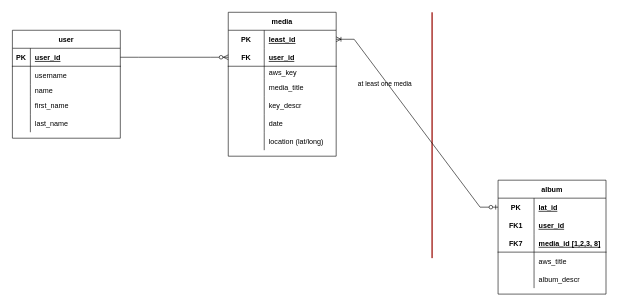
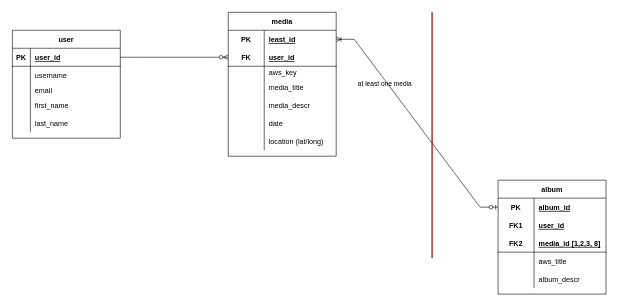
  <mxCell id="0" />
  <mxCell id="1" parent="0" />
  <mxCell id="2" value="media" style="shape=table;startSize=30;container=1;collapsible=1;childLayout=tableLayout;fixedRows=1;rowLines=0;fontStyle=1;align=center;resizeLast=1;labelBackgroundColor=none;" parent="1" vertex="1"><mxGeometry x="380" y="20" width="180" height="240" as="geometry" /></mxCell>
  <mxCell id="3" value="" style="shape=tableRow;horizontal=0;startSize=0;swimlaneHead=0;swimlaneBody=0;fillColor=none;collapsible=0;dropTarget=0;points=[[0,0.5],[1,0.5]];portConstraint=eastwest;top=0;left=0;right=0;bottom=0;labelBackgroundColor=none;" parent="2" vertex="1"><mxGeometry y="30" width="180" height="30" as="geometry" /></mxCell>
  <mxCell id="4" value="PK" style="shape=partialRectangle;connectable=0;fillColor=none;top=0;left=0;bottom=0;right=0;fontStyle=1;overflow=hidden;labelBackgroundColor=none;" parent="3" vertex="1"><mxGeometry width="60" height="30" as="geometry"><mxRectangle width="60" height="30" as="alternateBounds" /></mxGeometry></mxCell>
  <mxCell id="5" value="least_id" style="shape=partialRectangle;connectable=0;fillColor=none;top=0;left=0;bottom=0;right=0;align=left;spacingLeft=6;fontStyle=5;overflow=hidden;labelBackgroundColor=none;" parent="3" vertex="1"><mxGeometry x="60" width="120" height="30" as="geometry"><mxRectangle width="120" height="30" as="alternateBounds" /></mxGeometry></mxCell>
  <mxCell id="6" value="" style="shape=tableRow;horizontal=0;startSize=0;swimlaneHead=0;swimlaneBody=0;fillColor=none;collapsible=0;dropTarget=0;points=[[0,0.5],[1,0.5]];portConstraint=eastwest;top=0;left=0;right=0;bottom=1;labelBackgroundColor=none;" parent="2" vertex="1"><mxGeometry y="60" width="180" height="30" as="geometry" /></mxCell>
  <mxCell id="7" value="FK" style="shape=partialRectangle;connectable=0;fillColor=none;top=0;left=0;bottom=0;right=0;fontStyle=1;overflow=hidden;labelBackgroundColor=none;" parent="6" vertex="1"><mxGeometry width="60" height="30" as="geometry"><mxRectangle width="60" height="30" as="alternateBounds" /></mxGeometry></mxCell>
  <mxCell id="8" value="user_id" style="shape=partialRectangle;connectable=0;fillColor=none;top=0;left=0;bottom=0;right=0;align=left;spacingLeft=6;fontStyle=5;overflow=hidden;labelBackgroundColor=none;" parent="6" vertex="1"><mxGeometry x="60" width="120" height="30" as="geometry"><mxRectangle width="120" height="30" as="alternateBounds" /></mxGeometry></mxCell>
  <mxCell id="9" value="" style="shape=tableRow;horizontal=0;startSize=0;swimlaneHead=0;swimlaneBody=0;fillColor=none;collapsible=0;dropTarget=0;points=[[0,0.5],[1,0.5]];portConstraint=eastwest;top=0;left=0;right=0;bottom=0;labelBackgroundColor=none;" parent="2" vertex="1"><mxGeometry y="90" width="180" height="20" as="geometry" /></mxCell>
  <mxCell id="10" value="" style="shape=partialRectangle;connectable=0;fillColor=none;top=0;left=0;bottom=0;right=0;editable=1;overflow=hidden;labelBackgroundColor=none;" parent="9" vertex="1"><mxGeometry width="60" height="20" as="geometry"><mxRectangle width="60" height="20" as="alternateBounds" /></mxGeometry></mxCell>
  <mxCell id="11" value="aws_key" style="shape=partialRectangle;connectable=0;fillColor=none;top=0;left=0;bottom=0;right=0;align=left;spacingLeft=6;overflow=hidden;labelBackgroundColor=none;" parent="9" vertex="1"><mxGeometry x="60" width="120" height="20" as="geometry"><mxRectangle width="120" height="20" as="alternateBounds" /></mxGeometry></mxCell>
  <mxCell id="12" value="" style="shape=tableRow;horizontal=0;startSize=0;swimlaneHead=0;swimlaneBody=0;fillColor=none;collapsible=0;dropTarget=0;points=[[0,0.5],[1,0.5]];portConstraint=eastwest;top=0;left=0;right=0;bottom=0;labelBackgroundColor=none;" parent="2" vertex="1"><mxGeometry y="110" width="180" height="30" as="geometry" /></mxCell>
  <mxCell id="13" value="" style="shape=partialRectangle;connectable=0;fillColor=none;top=0;left=0;bottom=0;right=0;editable=1;overflow=hidden;labelBackgroundColor=none;" parent="12" vertex="1"><mxGeometry width="60" height="30" as="geometry"><mxRectangle width="60" height="30" as="alternateBounds" /></mxGeometry></mxCell>
  <mxCell id="14" value="media_title" style="shape=partialRectangle;connectable=0;fillColor=none;top=0;left=0;bottom=0;right=0;align=left;spacingLeft=6;overflow=hidden;labelBackgroundColor=none;" parent="12" vertex="1"><mxGeometry x="60" width="120" height="30" as="geometry"><mxRectangle width="120" height="30" as="alternateBounds" /></mxGeometry></mxCell>
  <mxCell id="15" value="" style="shape=tableRow;horizontal=0;startSize=0;swimlaneHead=0;swimlaneBody=0;fillColor=none;collapsible=0;dropTarget=0;points=[[0,0.5],[1,0.5]];portConstraint=eastwest;top=0;left=0;right=0;bottom=0;labelBackgroundColor=none;" parent="2" vertex="1"><mxGeometry y="140" width="180" height="30" as="geometry" /></mxCell>
  <mxCell id="16" value="" style="shape=partialRectangle;connectable=0;fillColor=none;top=0;left=0;bottom=0;right=0;editable=1;overflow=hidden;labelBackgroundColor=none;" parent="15" vertex="1"><mxGeometry width="60" height="30" as="geometry"><mxRectangle width="60" height="30" as="alternateBounds" /></mxGeometry></mxCell>
- <mxCell id="17" value="key_descr" style="shape=partialRectangle;connectable=0;fillColor=none;top=0;left=0;bottom=0;right=0;align=left;spacingLeft=6;overflow=hidden;labelBackgroundColor=none;" parent="15" vertex="1"><mxGeometry x="60" width="120" height="30" as="geometry"><mxRectangle width="120" height="30" as="alternateBounds" /></mxGeometry></mxCell>
+ <mxCell id="17" value="media_descr" style="shape=partialRectangle;connectable=0;fillColor=none;top=0;left=0;bottom=0;right=0;align=left;spacingLeft=6;overflow=hidden;labelBackgroundColor=none;" parent="15" vertex="1"><mxGeometry x="60" width="120" height="30" as="geometry"><mxRectangle width="120" height="30" as="alternateBounds" /></mxGeometry></mxCell>
  <mxCell id="18" value="" style="shape=tableRow;horizontal=0;startSize=0;swimlaneHead=0;swimlaneBody=0;fillColor=none;collapsible=0;dropTarget=0;points=[[0,0.5],[1,0.5]];portConstraint=eastwest;top=0;left=0;right=0;bottom=0;labelBackgroundColor=none;" parent="2" vertex="1"><mxGeometry y="170" width="180" height="30" as="geometry" /></mxCell>
  <mxCell id="19" value="" style="shape=partialRectangle;connectable=0;fillColor=none;top=0;left=0;bottom=0;right=0;editable=1;overflow=hidden;labelBackgroundColor=none;" parent="18" vertex="1"><mxGeometry width="60" height="30" as="geometry"><mxRectangle width="60" height="30" as="alternateBounds" /></mxGeometry></mxCell>
  <mxCell id="20" value="date" style="shape=partialRectangle;connectable=0;fillColor=none;top=0;left=0;bottom=0;right=0;align=left;spacingLeft=6;overflow=hidden;labelBackgroundColor=none;" parent="18" vertex="1"><mxGeometry x="60" width="120" height="30" as="geometry"><mxRectangle width="120" height="30" as="alternateBounds" /></mxGeometry></mxCell>
  <mxCell id="21" value="" style="shape=tableRow;horizontal=0;startSize=0;swimlaneHead=0;swimlaneBody=0;fillColor=none;collapsible=0;dropTarget=0;points=[[0,0.5],[1,0.5]];portConstraint=eastwest;top=0;left=0;right=0;bottom=0;labelBackgroundColor=none;" parent="2" vertex="1"><mxGeometry y="200" width="180" height="30" as="geometry" /></mxCell>
  <mxCell id="22" value="" style="shape=partialRectangle;connectable=0;fillColor=none;top=0;left=0;bottom=0;right=0;editable=1;overflow=hidden;labelBackgroundColor=none;" parent="21" vertex="1"><mxGeometry width="60" height="30" as="geometry"><mxRectangle width="60" height="30" as="alternateBounds" /></mxGeometry></mxCell>
  <mxCell id="23" value="location (lat/long)" style="shape=partialRectangle;connectable=0;fillColor=none;top=0;left=0;bottom=0;right=0;align=left;spacingLeft=6;overflow=hidden;labelBackgroundColor=none;" parent="21" vertex="1"><mxGeometry x="60" width="120" height="30" as="geometry"><mxRectangle width="120" height="30" as="alternateBounds" /></mxGeometry></mxCell>
  <mxCell id="24" value="user" style="shape=table;startSize=30;container=1;collapsible=1;childLayout=tableLayout;fixedRows=1;rowLines=0;fontStyle=1;align=center;resizeLast=1;labelBackgroundColor=none;" parent="1" vertex="1"><mxGeometry x="20" y="50" width="180" height="180" as="geometry" /></mxCell>
  <mxCell id="25" value="" style="shape=tableRow;horizontal=0;startSize=0;swimlaneHead=0;swimlaneBody=0;fillColor=none;collapsible=0;dropTarget=0;points=[[0,0.5],[1,0.5]];portConstraint=eastwest;top=0;left=0;right=0;bottom=1;labelBackgroundColor=none;" parent="24" vertex="1"><mxGeometry y="30" width="180" height="30" as="geometry" /></mxCell>
  <mxCell id="26" value="PK" style="shape=partialRectangle;connectable=0;fillColor=none;top=0;left=0;bottom=0;right=0;fontStyle=1;overflow=hidden;labelBackgroundColor=none;" parent="25" vertex="1"><mxGeometry width="30" height="30" as="geometry"><mxRectangle width="30" height="30" as="alternateBounds" /></mxGeometry></mxCell>
  <mxCell id="27" value="user_id" style="shape=partialRectangle;connectable=0;fillColor=none;top=0;left=0;bottom=0;right=0;align=left;spacingLeft=6;fontStyle=5;overflow=hidden;labelBackgroundColor=none;" parent="25" vertex="1"><mxGeometry x="30" width="150" height="30" as="geometry"><mxRectangle width="150" height="30" as="alternateBounds" /></mxGeometry></mxCell>
  <mxCell id="28" value="" style="shape=tableRow;horizontal=0;startSize=0;swimlaneHead=0;swimlaneBody=0;fillColor=none;collapsible=0;dropTarget=0;points=[[0,0.5],[1,0.5]];portConstraint=eastwest;top=0;left=0;right=0;bottom=0;labelBackgroundColor=none;" parent="24" vertex="1"><mxGeometry y="60" width="180" height="30" as="geometry" /></mxCell>
  <mxCell id="29" value="" style="shape=partialRectangle;connectable=0;fillColor=none;top=0;left=0;bottom=0;right=0;editable=1;overflow=hidden;labelBackgroundColor=none;" parent="28" vertex="1"><mxGeometry width="30" height="30" as="geometry"><mxRectangle width="30" height="30" as="alternateBounds" /></mxGeometry></mxCell>
  <mxCell id="30" value="username" style="shape=partialRectangle;connectable=0;fillColor=none;top=0;left=0;bottom=0;right=0;align=left;spacingLeft=6;overflow=hidden;labelBackgroundColor=none;" parent="28" vertex="1"><mxGeometry x="30" width="150" height="30" as="geometry"><mxRectangle width="150" height="30" as="alternateBounds" /></mxGeometry></mxCell>
  <mxCell id="31" value="" style="shape=tableRow;horizontal=0;startSize=0;swimlaneHead=0;swimlaneBody=0;fillColor=none;collapsible=0;dropTarget=0;points=[[0,0.5],[1,0.5]];portConstraint=eastwest;top=0;left=0;right=0;bottom=0;labelBackgroundColor=none;" parent="24" vertex="1"><mxGeometry y="90" width="180" height="20" as="geometry" /></mxCell>
  <mxCell id="32" value="" style="shape=partialRectangle;connectable=0;fillColor=none;top=0;left=0;bottom=0;right=0;editable=1;overflow=hidden;labelBackgroundColor=none;" parent="31" vertex="1"><mxGeometry width="30" height="20" as="geometry"><mxRectangle width="30" height="20" as="alternateBounds" /></mxGeometry></mxCell>
- <mxCell id="33" value="name" style="shape=partialRectangle;connectable=0;fillColor=none;top=0;left=0;bottom=0;right=0;align=left;spacingLeft=6;overflow=hidden;labelBackgroundColor=none;" parent="31" vertex="1"><mxGeometry x="30" width="150" height="20" as="geometry"><mxRectangle width="150" height="20" as="alternateBounds" /></mxGeometry></mxCell>
+ <mxCell id="33" value="email" style="shape=partialRectangle;connectable=0;fillColor=none;top=0;left=0;bottom=0;right=0;align=left;spacingLeft=6;overflow=hidden;labelBackgroundColor=none;" parent="31" vertex="1"><mxGeometry x="30" width="150" height="20" as="geometry"><mxRectangle width="150" height="20" as="alternateBounds" /></mxGeometry></mxCell>
  <mxCell id="34" value="" style="shape=tableRow;horizontal=0;startSize=0;swimlaneHead=0;swimlaneBody=0;fillColor=none;collapsible=0;dropTarget=0;points=[[0,0.5],[1,0.5]];portConstraint=eastwest;top=0;left=0;right=0;bottom=0;labelBackgroundColor=none;" parent="24" vertex="1"><mxGeometry y="110" width="180" height="30" as="geometry" /></mxCell>
  <mxCell id="35" value="" style="shape=partialRectangle;connectable=0;fillColor=none;top=0;left=0;bottom=0;right=0;editable=1;overflow=hidden;labelBackgroundColor=none;" parent="34" vertex="1"><mxGeometry width="30" height="30" as="geometry"><mxRectangle width="30" height="30" as="alternateBounds" /></mxGeometry></mxCell>
  <mxCell id="36" value="first_name" style="shape=partialRectangle;connectable=0;fillColor=none;top=0;left=0;bottom=0;right=0;align=left;spacingLeft=6;overflow=hidden;labelBackgroundColor=none;" parent="34" vertex="1"><mxGeometry x="30" width="150" height="30" as="geometry"><mxRectangle width="150" height="30" as="alternateBounds" /></mxGeometry></mxCell>
  <mxCell id="37" value="" style="shape=tableRow;horizontal=0;startSize=0;swimlaneHead=0;swimlaneBody=0;fillColor=none;collapsible=0;dropTarget=0;points=[[0,0.5],[1,0.5]];portConstraint=eastwest;top=0;left=0;right=0;bottom=0;labelBackgroundColor=none;" parent="24" vertex="1"><mxGeometry y="140" width="180" height="30" as="geometry" /></mxCell>
  <mxCell id="38" value="" style="shape=partialRectangle;connectable=0;fillColor=none;top=0;left=0;bottom=0;right=0;editable=1;overflow=hidden;labelBackgroundColor=none;" parent="37" vertex="1"><mxGeometry width="30" height="30" as="geometry"><mxRectangle width="30" height="30" as="alternateBounds" /></mxGeometry></mxCell>
  <mxCell id="39" value="last_name" style="shape=partialRectangle;connectable=0;fillColor=none;top=0;left=0;bottom=0;right=0;align=left;spacingLeft=6;overflow=hidden;labelBackgroundColor=none;" parent="37" vertex="1"><mxGeometry x="30" width="150" height="30" as="geometry"><mxRectangle width="150" height="30" as="alternateBounds" /></mxGeometry></mxCell>
  <mxCell id="40" value="album" style="shape=table;startSize=30;container=1;collapsible=1;childLayout=tableLayout;fixedRows=1;rowLines=0;fontStyle=1;align=center;resizeLast=1;labelBackgroundColor=none;" parent="1" vertex="1"><mxGeometry x="830" y="300" width="180" height="190" as="geometry" /></mxCell>
  <mxCell id="41" value="" style="shape=tableRow;horizontal=0;startSize=0;swimlaneHead=0;swimlaneBody=0;fillColor=none;collapsible=0;dropTarget=0;points=[[0,0.5],[1,0.5]];portConstraint=eastwest;top=0;left=0;right=0;bottom=0;labelBackgroundColor=none;" parent="40" vertex="1"><mxGeometry y="30" width="180" height="30" as="geometry" /></mxCell>
  <mxCell id="42" value="PK" style="shape=partialRectangle;connectable=0;fillColor=none;top=0;left=0;bottom=0;right=0;fontStyle=1;overflow=hidden;labelBackgroundColor=none;" parent="41" vertex="1"><mxGeometry width="60" height="30" as="geometry"><mxRectangle width="60" height="30" as="alternateBounds" /></mxGeometry></mxCell>
- <mxCell id="43" value="lat_id" style="shape=partialRectangle;connectable=0;fillColor=none;top=0;left=0;bottom=0;right=0;align=left;spacingLeft=6;fontStyle=5;overflow=hidden;labelBackgroundColor=none;" parent="41" vertex="1"><mxGeometry x="60" width="120" height="30" as="geometry"><mxRectangle width="120" height="30" as="alternateBounds" /></mxGeometry></mxCell>
+ <mxCell id="43" value="album_id" style="shape=partialRectangle;connectable=0;fillColor=none;top=0;left=0;bottom=0;right=0;align=left;spacingLeft=6;fontStyle=5;overflow=hidden;labelBackgroundColor=none;" parent="41" vertex="1"><mxGeometry x="60" width="120" height="30" as="geometry"><mxRectangle width="120" height="30" as="alternateBounds" /></mxGeometry></mxCell>
  <mxCell id="44" value="" style="shape=tableRow;horizontal=0;startSize=0;swimlaneHead=0;swimlaneBody=0;fillColor=none;collapsible=0;dropTarget=0;points=[[0,0.5],[1,0.5]];portConstraint=eastwest;top=0;left=0;right=0;bottom=0;labelBackgroundColor=none;" parent="40" vertex="1"><mxGeometry y="60" width="180" height="30" as="geometry" /></mxCell>
  <mxCell id="45" value="FK1" style="shape=partialRectangle;connectable=0;fillColor=none;top=0;left=0;bottom=0;right=0;fontStyle=1;overflow=hidden;labelBackgroundColor=none;" parent="44" vertex="1"><mxGeometry width="60" height="30" as="geometry"><mxRectangle width="60" height="30" as="alternateBounds" /></mxGeometry></mxCell>
  <mxCell id="46" value="user_id" style="shape=partialRectangle;connectable=0;fillColor=none;top=0;left=0;bottom=0;right=0;align=left;spacingLeft=6;fontStyle=5;overflow=hidden;labelBackgroundColor=none;" parent="44" vertex="1"><mxGeometry x="60" width="120" height="30" as="geometry"><mxRectangle width="120" height="30" as="alternateBounds" /></mxGeometry></mxCell>
  <mxCell id="47" value="" style="shape=tableRow;horizontal=0;startSize=0;swimlaneHead=0;swimlaneBody=0;fillColor=none;collapsible=0;dropTarget=0;points=[[0,0.5],[1,0.5]];portConstraint=eastwest;top=0;left=0;right=0;bottom=1;labelBackgroundColor=none;" parent="40" vertex="1"><mxGeometry y="90" width="180" height="30" as="geometry" /></mxCell>
- <mxCell id="48" value="FK7" style="shape=partialRectangle;connectable=0;fillColor=none;top=0;left=0;bottom=0;right=0;fontStyle=1;overflow=hidden;labelBackgroundColor=none;" parent="47" vertex="1"><mxGeometry width="60" height="30" as="geometry"><mxRectangle width="60" height="30" as="alternateBounds" /></mxGeometry></mxCell>
+ <mxCell id="48" value="FK2" style="shape=partialRectangle;connectable=0;fillColor=none;top=0;left=0;bottom=0;right=0;fontStyle=1;overflow=hidden;labelBackgroundColor=none;" parent="47" vertex="1"><mxGeometry width="60" height="30" as="geometry"><mxRectangle width="60" height="30" as="alternateBounds" /></mxGeometry></mxCell>
  <mxCell id="49" value="media_id [1,2,3, 8]" style="shape=partialRectangle;connectable=0;fillColor=none;top=0;left=0;bottom=0;right=0;align=left;spacingLeft=6;fontStyle=5;overflow=hidden;labelBackgroundColor=none;" parent="47" vertex="1"><mxGeometry x="60" width="120" height="30" as="geometry"><mxRectangle width="120" height="30" as="alternateBounds" /></mxGeometry></mxCell>
  <mxCell id="50" value="" style="shape=tableRow;horizontal=0;startSize=0;swimlaneHead=0;swimlaneBody=0;fillColor=none;collapsible=0;dropTarget=0;points=[[0,0.5],[1,0.5]];portConstraint=eastwest;top=0;left=0;right=0;bottom=0;labelBackgroundColor=none;" parent="40" vertex="1"><mxGeometry y="120" width="180" height="30" as="geometry" /></mxCell>
  <mxCell id="51" value="" style="shape=partialRectangle;connectable=0;fillColor=none;top=0;left=0;bottom=0;right=0;editable=1;overflow=hidden;labelBackgroundColor=none;" parent="50" vertex="1"><mxGeometry width="60" height="30" as="geometry"><mxRectangle width="60" height="30" as="alternateBounds" /></mxGeometry></mxCell>
  <mxCell id="52" value="aws_title" style="shape=partialRectangle;connectable=0;fillColor=none;top=0;left=0;bottom=0;right=0;align=left;spacingLeft=6;overflow=hidden;labelBackgroundColor=none;" parent="50" vertex="1"><mxGeometry x="60" width="120" height="30" as="geometry"><mxRectangle width="120" height="30" as="alternateBounds" /></mxGeometry></mxCell>
  <mxCell id="53" value="" style="shape=tableRow;horizontal=0;startSize=0;swimlaneHead=0;swimlaneBody=0;fillColor=none;collapsible=0;dropTarget=0;points=[[0,0.5],[1,0.5]];portConstraint=eastwest;top=0;left=0;right=0;bottom=0;labelBackgroundColor=none;" parent="40" vertex="1"><mxGeometry y="150" width="180" height="30" as="geometry" /></mxCell>
  <mxCell id="54" value="" style="shape=partialRectangle;connectable=0;fillColor=none;top=0;left=0;bottom=0;right=0;editable=1;overflow=hidden;labelBackgroundColor=none;" parent="53" vertex="1"><mxGeometry width="60" height="30" as="geometry"><mxRectangle width="60" height="30" as="alternateBounds" /></mxGeometry></mxCell>
  <mxCell id="55" value="album_descr" style="shape=partialRectangle;connectable=0;fillColor=none;top=0;left=0;bottom=0;right=0;align=left;spacingLeft=6;overflow=hidden;labelBackgroundColor=none;" parent="53" vertex="1"><mxGeometry x="60" width="120" height="30" as="geometry"><mxRectangle width="120" height="30" as="alternateBounds" /></mxGeometry></mxCell>
  <mxCell id="56" value="" style="edgeStyle=entityRelationEdgeStyle;fontSize=12;html=1;endArrow=ERzeroToMany;endFill=1;rounded=0;exitX=1;exitY=0.5;exitDx=0;exitDy=0;entryX=0;entryY=0.5;entryDx=0;entryDy=0;labelBackgroundColor=none;" parent="1" source="25" target="6" edge="1"><mxGeometry width="100" height="100" relative="1" as="geometry"><mxPoint x="570" y="380" as="sourcePoint" /><mxPoint x="670" y="280" as="targetPoint" /></mxGeometry></mxCell>
  <mxCell id="57" value="" style="endArrow=none;html=1;rounded=0;strokeColor=#b85450;strokeWidth=3;fillColor=#f8cecc;labelBackgroundColor=none;" parent="1" edge="1"><mxGeometry width="50" height="50" relative="1" as="geometry"><mxPoint x="720" y="430" as="sourcePoint" /><mxPoint x="720" y="20" as="targetPoint" /></mxGeometry></mxCell>
  <mxCell id="58" value="" style="edgeStyle=entityRelationEdgeStyle;fontSize=12;html=1;endArrow=ERoneToMany;startArrow=ERzeroToOne;rounded=0;strokeColor=#000000;strokeWidth=1;exitX=0;exitY=0.5;exitDx=0;exitDy=0;entryX=1;entryY=0.5;entryDx=0;entryDy=0;labelBackgroundColor=none;" parent="1" source="41" target="3" edge="1"><mxGeometry width="100" height="100" relative="1" as="geometry"><mxPoint x="420" y="240" as="sourcePoint" /><mxPoint x="520" y="140" as="targetPoint" /></mxGeometry></mxCell>
  <mxCell id="59" value="at least one media" style="edgeLabel;html=1;align=center;verticalAlign=middle;resizable=0;points=[];labelBackgroundColor=none;" parent="58" vertex="1" connectable="0"><mxGeometry x="0.416" y="4" relative="1" as="geometry"><mxPoint as="offset" /></mxGeometry></mxCell>
